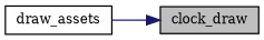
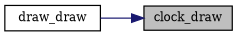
  digraph {
    rankdir=RL
    fontname="DejaVu Serif"
    node [color=black fontname="DejaVu Serif" fontsize=10 shape=record style=filled]
    n1 [fillcolor=grey75 fontcolor=black height=0.2 label=clock_draw width=0.4]
-   n2 [fillcolor=white height=0.2 label=draw_assets width=0.4]
+   n2 [fillcolor=white height=0.2 label=draw_draw width=0.4]
    n1 -> n2 [color=midnightblue dir=back fontname="DejaVu Serif" fontsize=10 labelfontname=Helvetica labelfontsize=10 style=solid]
  }
